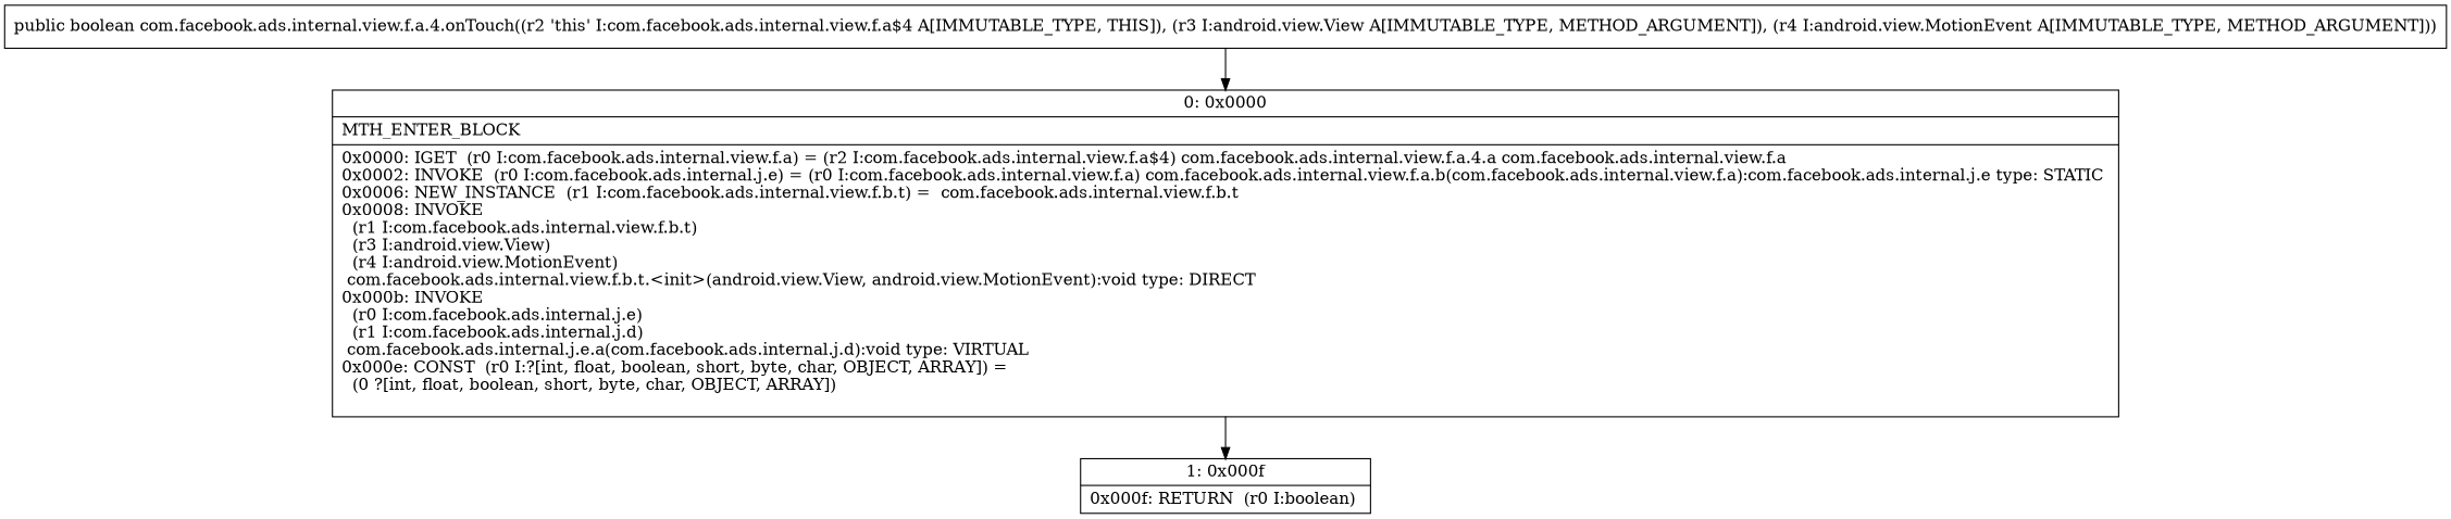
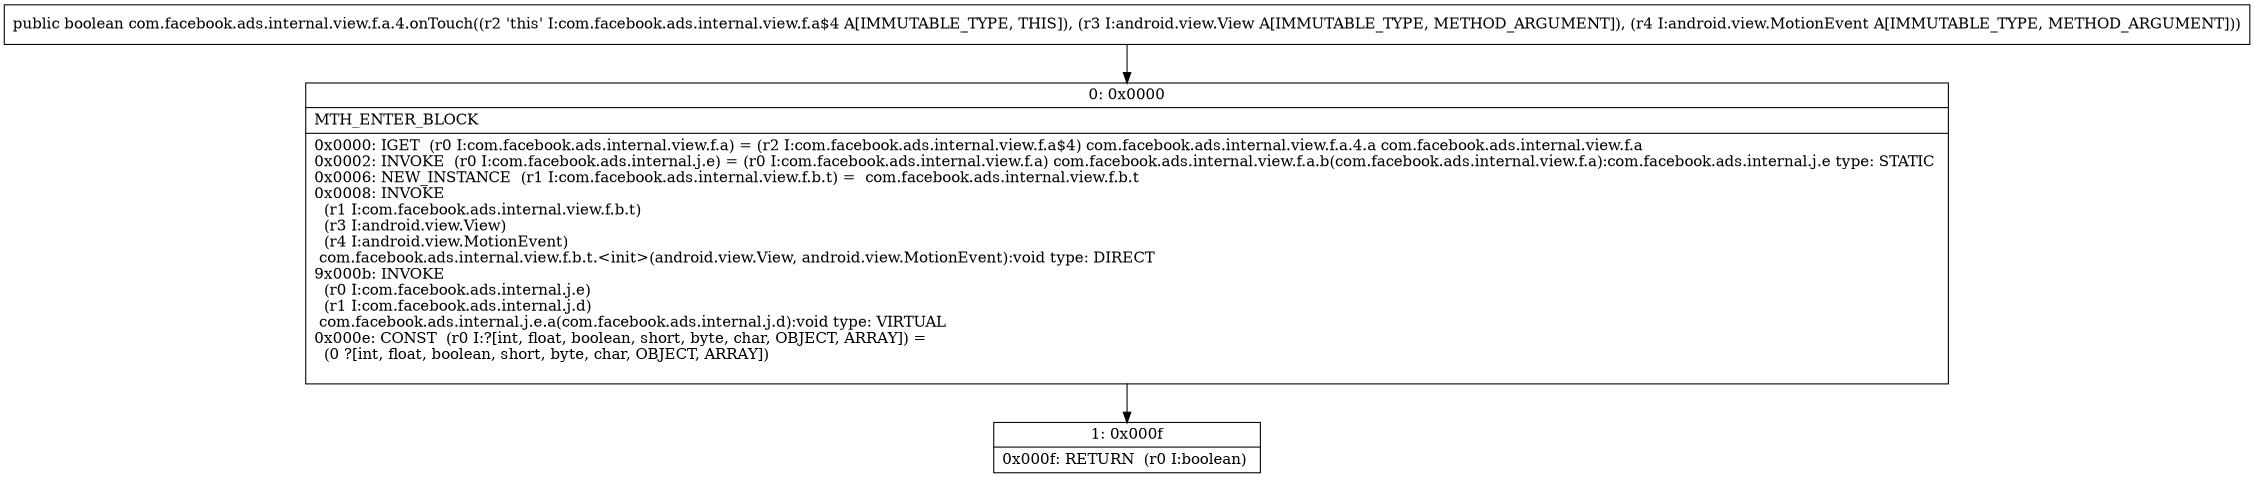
  digraph {
    node [shape=record]
-   n1 [label="{0\:\ 0x0000|MTH_ENTER_BLOCK\l|0x0000: IGET  (r0 I:com.facebook.ads.internal.view.f.a) = (r2 I:com.facebook.ads.internal.view.f.a$4) com.facebook.ads.internal.view.f.a.4.a com.facebook.ads.internal.view.f.a \l0x0002: INVOKE  (r0 I:com.facebook.ads.internal.j.e) = (r0 I:com.facebook.ads.internal.view.f.a) com.facebook.ads.internal.view.f.a.b(com.facebook.ads.internal.view.f.a):com.facebook.ads.internal.j.e type: STATIC \l0x0006: NEW_INSTANCE  (r1 I:com.facebook.ads.internal.view.f.b.t) =  com.facebook.ads.internal.view.f.b.t \l0x0008: INVOKE  \l  (r1 I:com.facebook.ads.internal.view.f.b.t)\l  (r3 I:android.view.View)\l  (r4 I:android.view.MotionEvent)\l com.facebook.ads.internal.view.f.b.t.\<init\>(android.view.View, android.view.MotionEvent):void type: DIRECT \l0x000b: INVOKE  \l  (r0 I:com.facebook.ads.internal.j.e)\l  (r1 I:com.facebook.ads.internal.j.d)\l com.facebook.ads.internal.j.e.a(com.facebook.ads.internal.j.d):void type: VIRTUAL \l0x000e: CONST  (r0 I:?[int, float, boolean, short, byte, char, OBJECT, ARRAY]) = \l  (0 ?[int, float, boolean, short, byte, char, OBJECT, ARRAY])\l \l}"]
+   n1 [label="{0\:\ 0x0000|MTH_ENTER_BLOCK\l|0x0000: IGET  (r0 I:com.facebook.ads.internal.view.f.a) = (r2 I:com.facebook.ads.internal.view.f.a$4) com.facebook.ads.internal.view.f.a.4.a com.facebook.ads.internal.view.f.a \l0x0002: INVOKE  (r0 I:com.facebook.ads.internal.j.e) = (r0 I:com.facebook.ads.internal.view.f.a) com.facebook.ads.internal.view.f.a.b(com.facebook.ads.internal.view.f.a):com.facebook.ads.internal.j.e type: STATIC \l0x0006: NEW_INSTANCE  (r1 I:com.facebook.ads.internal.view.f.b.t) =  com.facebook.ads.internal.view.f.b.t \l0x0008: INVOKE  \l  (r1 I:com.facebook.ads.internal.view.f.b.t)\l  (r3 I:android.view.View)\l  (r4 I:android.view.MotionEvent)\l com.facebook.ads.internal.view.f.b.t.\<init\>(android.view.View, android.view.MotionEvent):void type: DIRECT \l9x000b: INVOKE  \l  (r0 I:com.facebook.ads.internal.j.e)\l  (r1 I:com.facebook.ads.internal.j.d)\l com.facebook.ads.internal.j.e.a(com.facebook.ads.internal.j.d):void type: VIRTUAL \l0x000e: CONST  (r0 I:?[int, float, boolean, short, byte, char, OBJECT, ARRAY]) = \l  (0 ?[int, float, boolean, short, byte, char, OBJECT, ARRAY])\l \l}"]
    n2 [label="{1\:\ 0x000f|0x000f: RETURN  (r0 I:boolean) \l}"]
    n3 [label="{public boolean com.facebook.ads.internal.view.f.a.4.onTouch((r2 'this' I:com.facebook.ads.internal.view.f.a$4 A[IMMUTABLE_TYPE, THIS]), (r3 I:android.view.View A[IMMUTABLE_TYPE, METHOD_ARGUMENT]), (r4 I:android.view.MotionEvent A[IMMUTABLE_TYPE, METHOD_ARGUMENT])) }"]
    n1 -> n2
    n3 -> n1
  }
